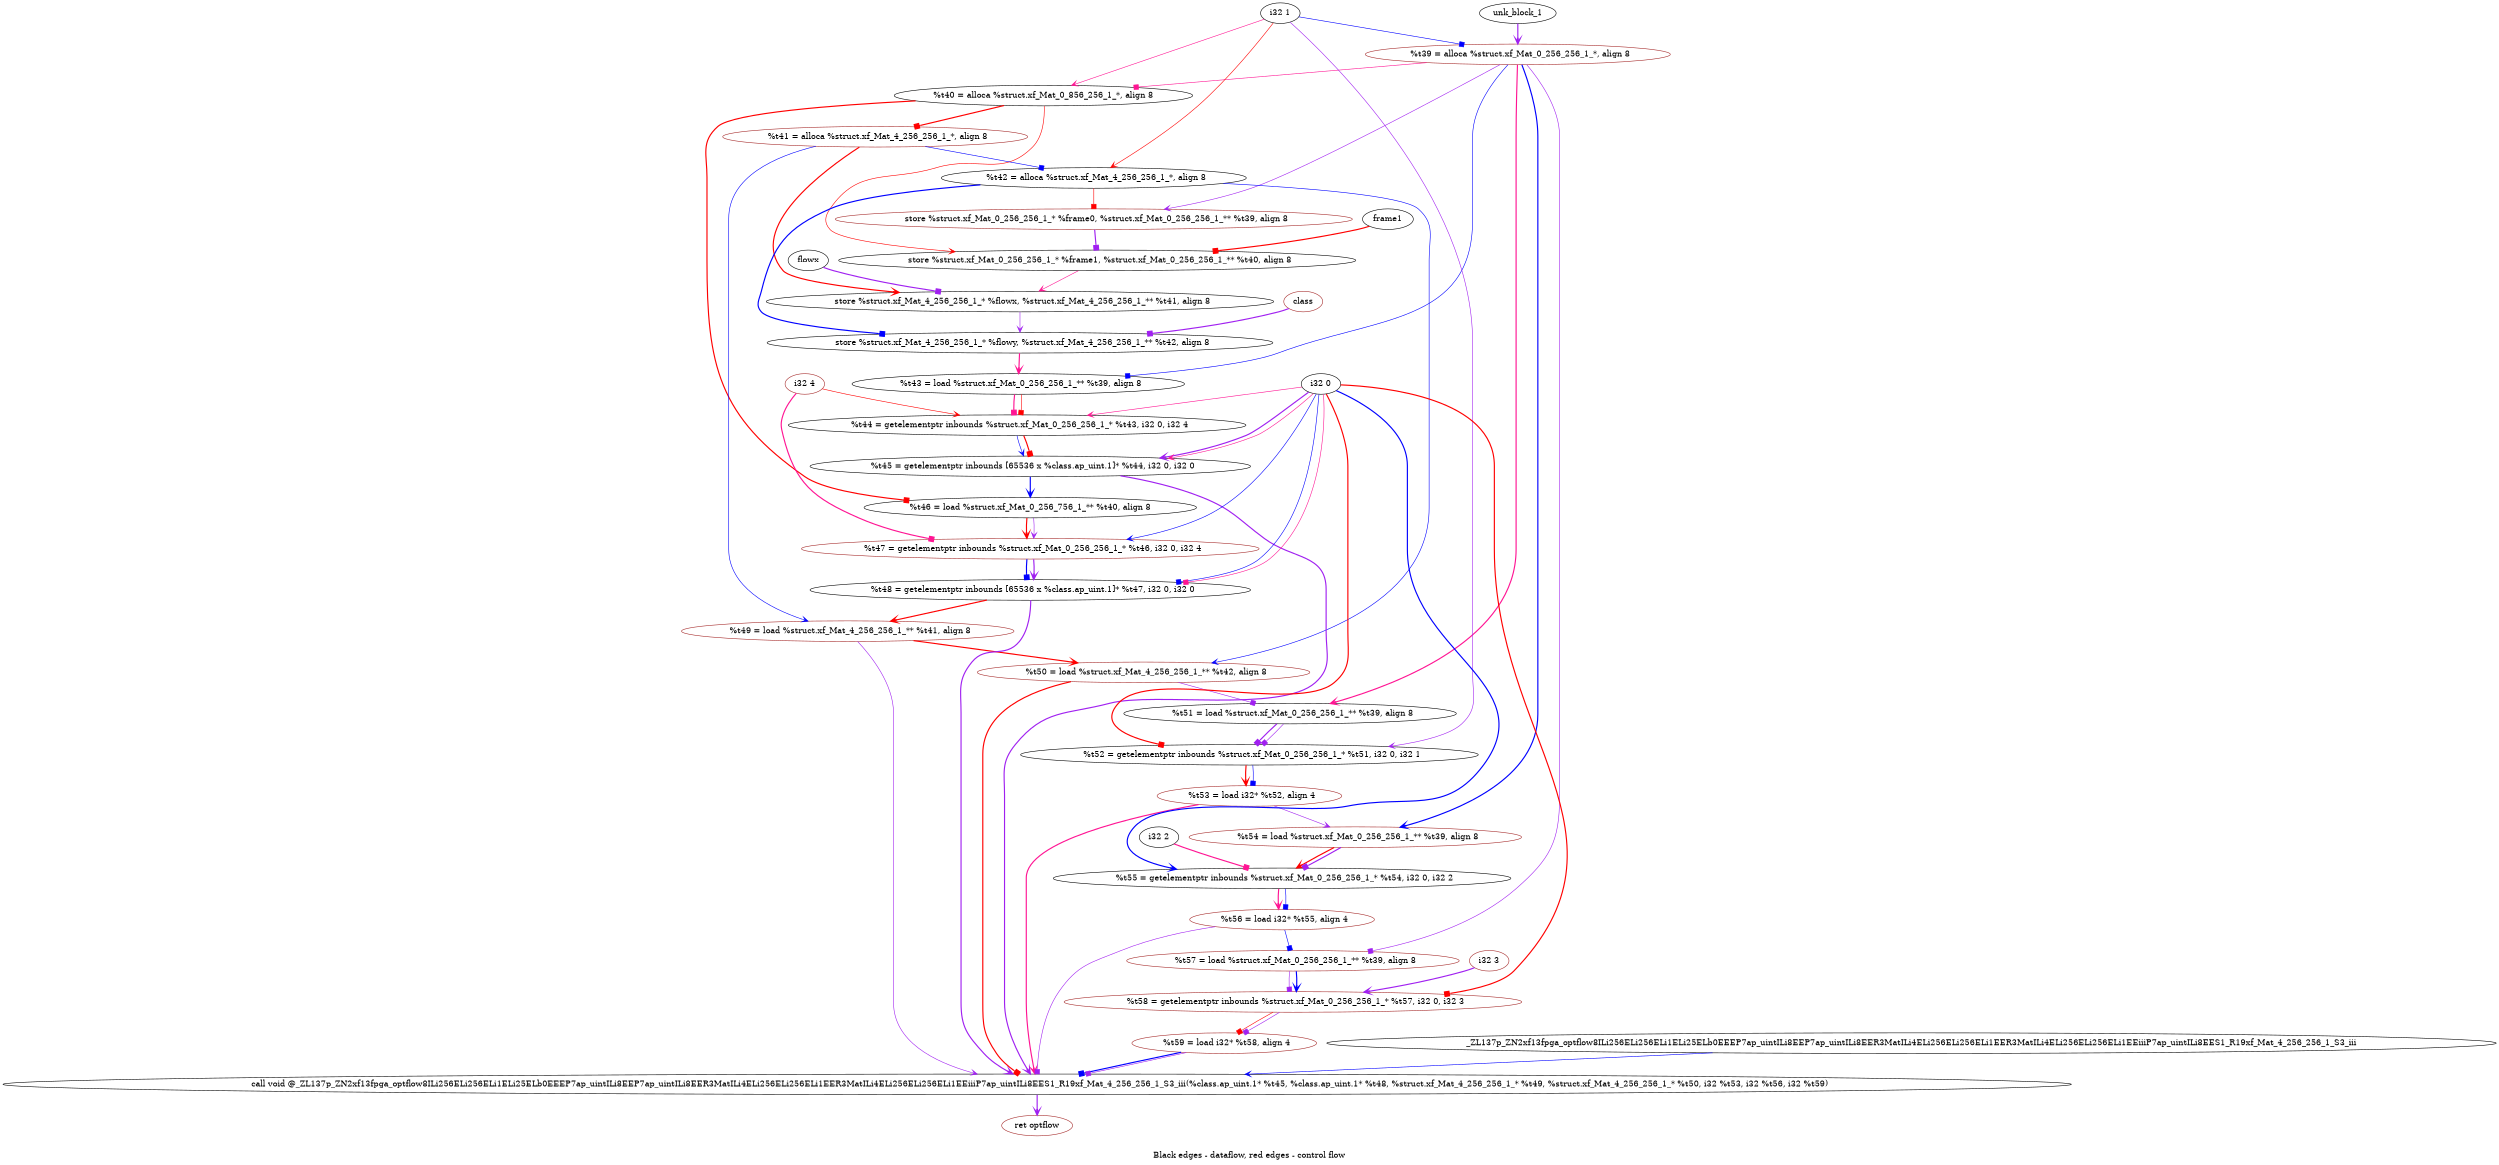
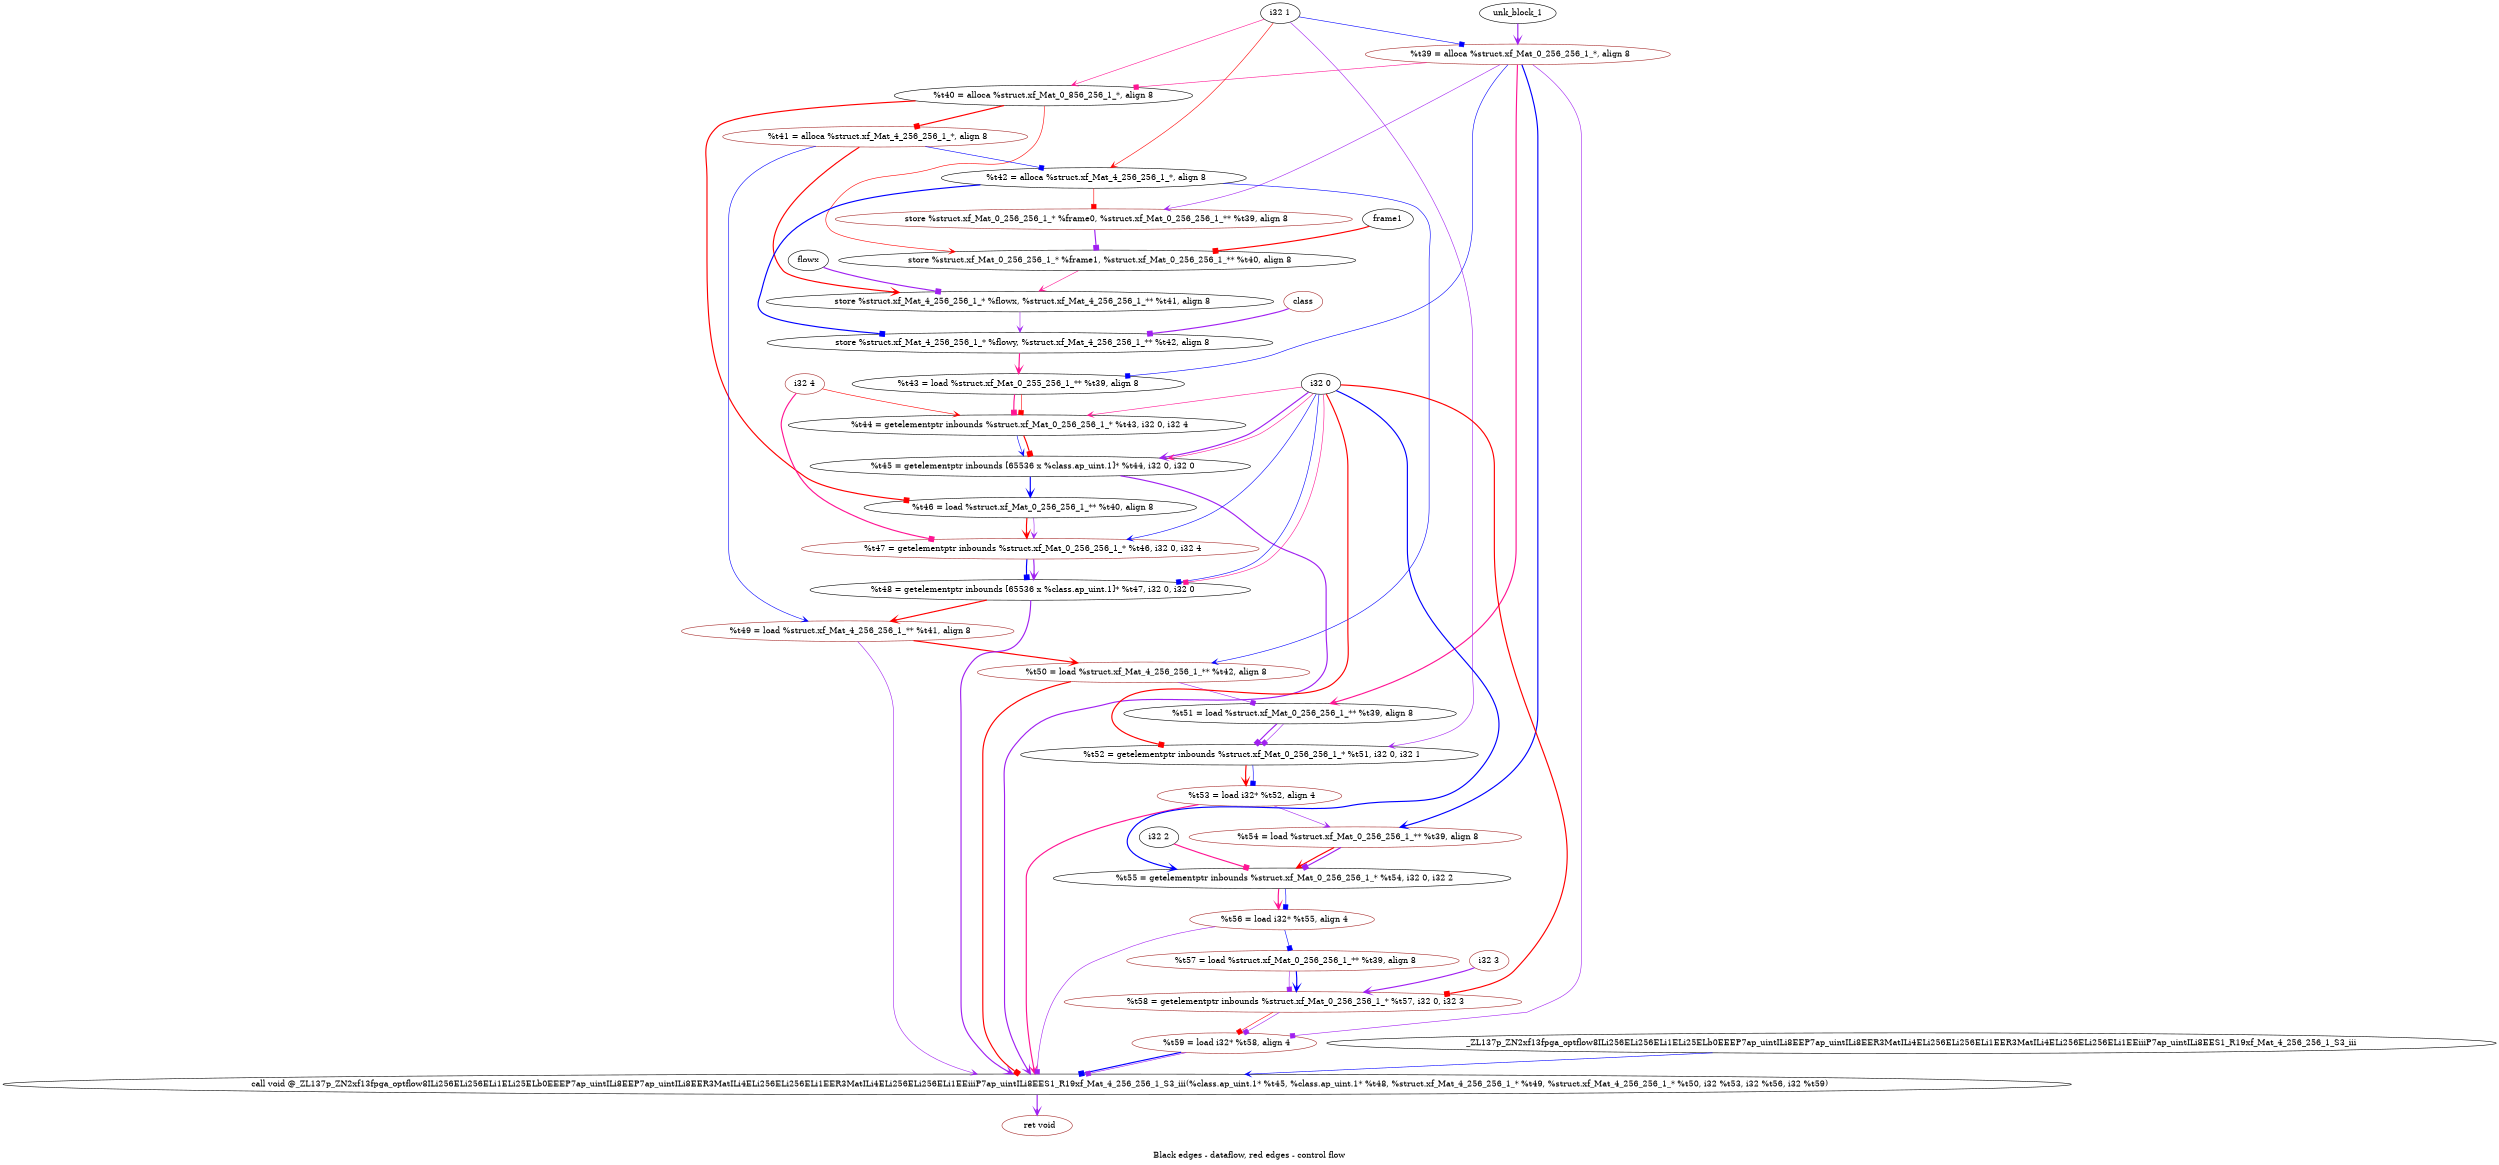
  digraph {
    compound=true
    label="Black edges - dataflow, red edges - control flow"
    node [color=black]
    edge [arrowhead=vee color=purple style=bold]
    n1 [color=brown label="  %t39 = alloca %struct.xf_Mat_0_256_256_1_*, align 8"]
    n2 [label="%t40 = alloca %struct.xf_Mat_0_856_256_1_*, align 8"]
    n3 [color=brown label="  store %struct.xf_Mat_0_256_256_1_* %frame0, %struct.xf_Mat_0_256_256_1_** %t39, align 8"]
-   n4 [label="  %t43 = load %struct.xf_Mat_0_256_256_1_** %t39, align 8"]
+   n4 [label="%t43 = load %struct.xf_Mat_0_255_256_1_** %t39, align 8"]
    n5 [label="  %t51 = load %struct.xf_Mat_0_256_256_1_** %t39, align 8"]
    n6 [color=brown label="  %t54 = load %struct.xf_Mat_0_256_256_1_** %t39, align 8"]
    n7 [color=brown label="  %t57 = load %struct.xf_Mat_0_256_256_1_** %t39, align 8"]
    n8 [color=brown label="  %t41 = alloca %struct.xf_Mat_4_256_256_1_*, align 8"]
    n9 [label="  store %struct.xf_Mat_0_256_256_1_* %frame1, %struct.xf_Mat_0_256_256_1_** %t40, align 8"]
-   n10 [label="%t46 = load %struct.xf_Mat_0_256_756_1_** %t40, align 8"]
+   n10 [label="  %t46 = load %struct.xf_Mat_0_256_256_1_** %t40, align 8"]
    n11 [label="  %t44 = getelementptr inbounds %struct.xf_Mat_0_256_256_1_* %t43, i32 0, i32 4"]
    n12 [label="  %t52 = getelementptr inbounds %struct.xf_Mat_0_256_256_1_* %t51, i32 0, i32 1"]
    n13 [label="  %t55 = getelementptr inbounds %struct.xf_Mat_0_256_256_1_* %t54, i32 0, i32 2"]
    n14 [color=brown label="  %t58 = getelementptr inbounds %struct.xf_Mat_0_256_256_1_* %t57, i32 0, i32 3"]
    n15 [label="  %t42 = alloca %struct.xf_Mat_4_256_256_1_*, align 8"]
    n16 [label="  store %struct.xf_Mat_4_256_256_1_* %flowx, %struct.xf_Mat_4_256_256_1_** %t41, align 8"]
    n17 [color=brown label="  %t49 = load %struct.xf_Mat_4_256_256_1_** %t41, align 8"]
    n18 [color=brown label="  %t47 = getelementptr inbounds %struct.xf_Mat_0_256_256_1_* %t46, i32 0, i32 4"]
    n19 [label="  store %struct.xf_Mat_4_256_256_1_* %flowy, %struct.xf_Mat_4_256_256_1_** %t42, align 8"]
    n20 [color=brown label="  %t50 = load %struct.xf_Mat_4_256_256_1_** %t42, align 8"]
    n21 [label="  call void @_ZL137p_ZN2xf13fpga_optflow8ILi256ELi256ELi1ELi25ELb0EEEP7ap_uintILi8EEP7ap_uintILi8EER3MatILi4ELi256ELi256ELi1EER3MatILi4ELi256ELi256ELi1EEiiiP7ap_uintILi8EES1_R19xf_Mat_4_256_256_1_S3_iii(%class.ap_uint.1* %t45, %class.ap_uint.1* %t48, %struct.xf_Mat_4_256_256_1_* %t49, %struct.xf_Mat_4_256_256_1_* %t50, i32 %t53, i32 %t56, i32 %t59)"]
    n22 [label="  %t45 = getelementptr inbounds [65536 x %class.ap_uint.1]* %t44, i32 0, i32 0"]
-   n23 [color=brown label="ret optflow"]
+   n23 [color=brown label="  ret void"]
    n24 [label="  %t48 = getelementptr inbounds [65536 x %class.ap_uint.1]* %t47, i32 0, i32 0"]
    n25 [color=brown label="  %t53 = load i32* %t52, align 4"]
    n26 [color=brown label="  %t56 = load i32* %t55, align 4"]
    n27 [color=brown label="  %t59 = load i32* %t58, align 4"]
    unk_block_1
    "i32 1"
    frame1
    flowx
    n32 [color=brown label=class]
    "i32 0"
    "i32 4" [color=brown]
    "i32 2"
    "i32 3" [color=brown]
    _ZL137p_ZN2xf13fpga_optflow8ILi256ELi256ELi1ELi25ELb0EEEP7ap_uintILi8EEP7ap_uintILi8EER3MatILi4ELi256ELi256ELi1EER3MatILi4ELi256ELi256ELi1EEiiiP7ap_uintILi8EES1_R19xf_Mat_4_256_256_1_S3_iii
    n1 -> n2 [arrowhead=box color=deeppink style=solid weight=2]
    n1 -> n3 [style=solid]
    n1 -> n4 [arrowhead=box color=blue style=solid]
    n1 -> n5 [color=deeppink]
    n1 -> n6 [color=blue]
-   n1 -> n7 [arrowhead=box style=solid]
+   n1 -> n27 [arrowhead=box style=solid]
    n2 -> n8 [arrowhead=box color=red weight=2]
    n2 -> n9 [color=red style=solid]
    n2 -> n10 [arrowhead=box color=red]
    n3 -> n9 [arrowhead=box weight=2]
    n4 -> n11 [arrowhead=box color=deeppink weight=2]
    n4 -> n11 [arrowhead=box color=red style=solid]
    n5 -> n12 [arrowhead=box weight=2]
    n5 -> n12 [arrowhead=box style=solid]
    n6 -> n13 [color=red weight=2]
    n6 -> n13 [arrowhead=box]
    n7 -> n14 [arrowhead=box style=solid weight=2]
    n7 -> n14 [color=blue]
    n8 -> n15 [arrowhead=box color=blue style=solid weight=2]
    n8 -> n16 [color=red]
    n8 -> n17 [color=blue style=solid]
    n9 -> n16 [color=deeppink style=solid weight=2]
    n10 -> n18 [color=red weight=2]
    n10 -> n18 [style=solid]
    n11 -> n22 [color=blue style=solid weight=2]
    n11 -> n22 [arrowhead=box color=red]
    n12 -> n25 [color=red weight=2]
    n12 -> n25 [arrowhead=box color=blue style=solid]
    n13 -> n26 [color=deeppink weight=2]
    n13 -> n26 [arrowhead=box color=blue style=solid]
    n14 -> n27 [arrowhead=box color=red style=solid weight=2]
    n14 -> n27 [arrowhead=box style=solid]
    n15 -> n3 [arrowhead=box color=red style=solid weight=2]
    n15 -> n19 [arrowhead=box color=blue]
    n15 -> n20 [color=blue style=solid]
    n16 -> n19 [style=solid weight=2]
    n17 -> n20 [color=red weight=2]
    n17 -> n21 [style=solid]
    n18 -> n24 [arrowhead=box color=blue weight=2]
    n18 -> n24
    n19 -> n4 [color=deeppink weight=2]
    n20 -> n5 [arrowhead=box style=solid weight=2]
    n20 -> n21 [arrowhead=box color=red]
    n21 -> n23 [weight=2]
    n22 -> n10 [color=blue weight=2]
    n22 -> n21
    n24 -> n17 [color=red weight=2]
    n24 -> n21
    n25 -> n6 [style=solid weight=2]
    n25 -> n21 [color=deeppink]
    n26 -> n7 [arrowhead=box color=blue style=solid weight=2]
    n26 -> n21 [arrowhead=box style=solid]
    n27 -> n21 [arrowhead=box color=blue weight=2]
    n27 -> n21 [arrowhead=box style=solid]
    unk_block_1 -> n1
    "i32 1" -> n1 [arrowhead=box color=blue style=solid]
    "i32 1" -> n2 [color=deeppink style=solid]
    "i32 1" -> n12 [style=solid]
    "i32 1" -> n15 [color=red style=solid]
    frame1 -> n9 [arrowhead=box color=red]
    flowx -> n16 [arrowhead=box]
    n32 -> n19 [arrowhead=box]
    "i32 0" -> n11 [color=deeppink style=solid]
    "i32 0" -> n12 [arrowhead=box color=red]
    "i32 0" -> n13 [color=blue]
    "i32 0" -> n14 [arrowhead=box color=red]
    "i32 0" -> n18 [color=blue style=solid]
    "i32 0" -> n22
    "i32 0" -> n22 [color=deeppink style=solid]
    "i32 0" -> n24 [arrowhead=box color=blue style=solid]
    "i32 0" -> n24 [arrowhead=box color=deeppink style=solid]
    "i32 4" -> n11 [color=red style=solid]
    "i32 4" -> n18 [arrowhead=box color=deeppink]
    "i32 2" -> n13 [arrowhead=box color=deeppink]
    "i32 3" -> n14
    _ZL137p_ZN2xf13fpga_optflow8ILi256ELi256ELi1ELi25ELb0EEEP7ap_uintILi8EEP7ap_uintILi8EER3MatILi4ELi256ELi256ELi1EER3MatILi4ELi256ELi256ELi1EEiiiP7ap_uintILi8EES1_R19xf_Mat_4_256_256_1_S3_iii -> n21 [color=blue style=solid]
  }
